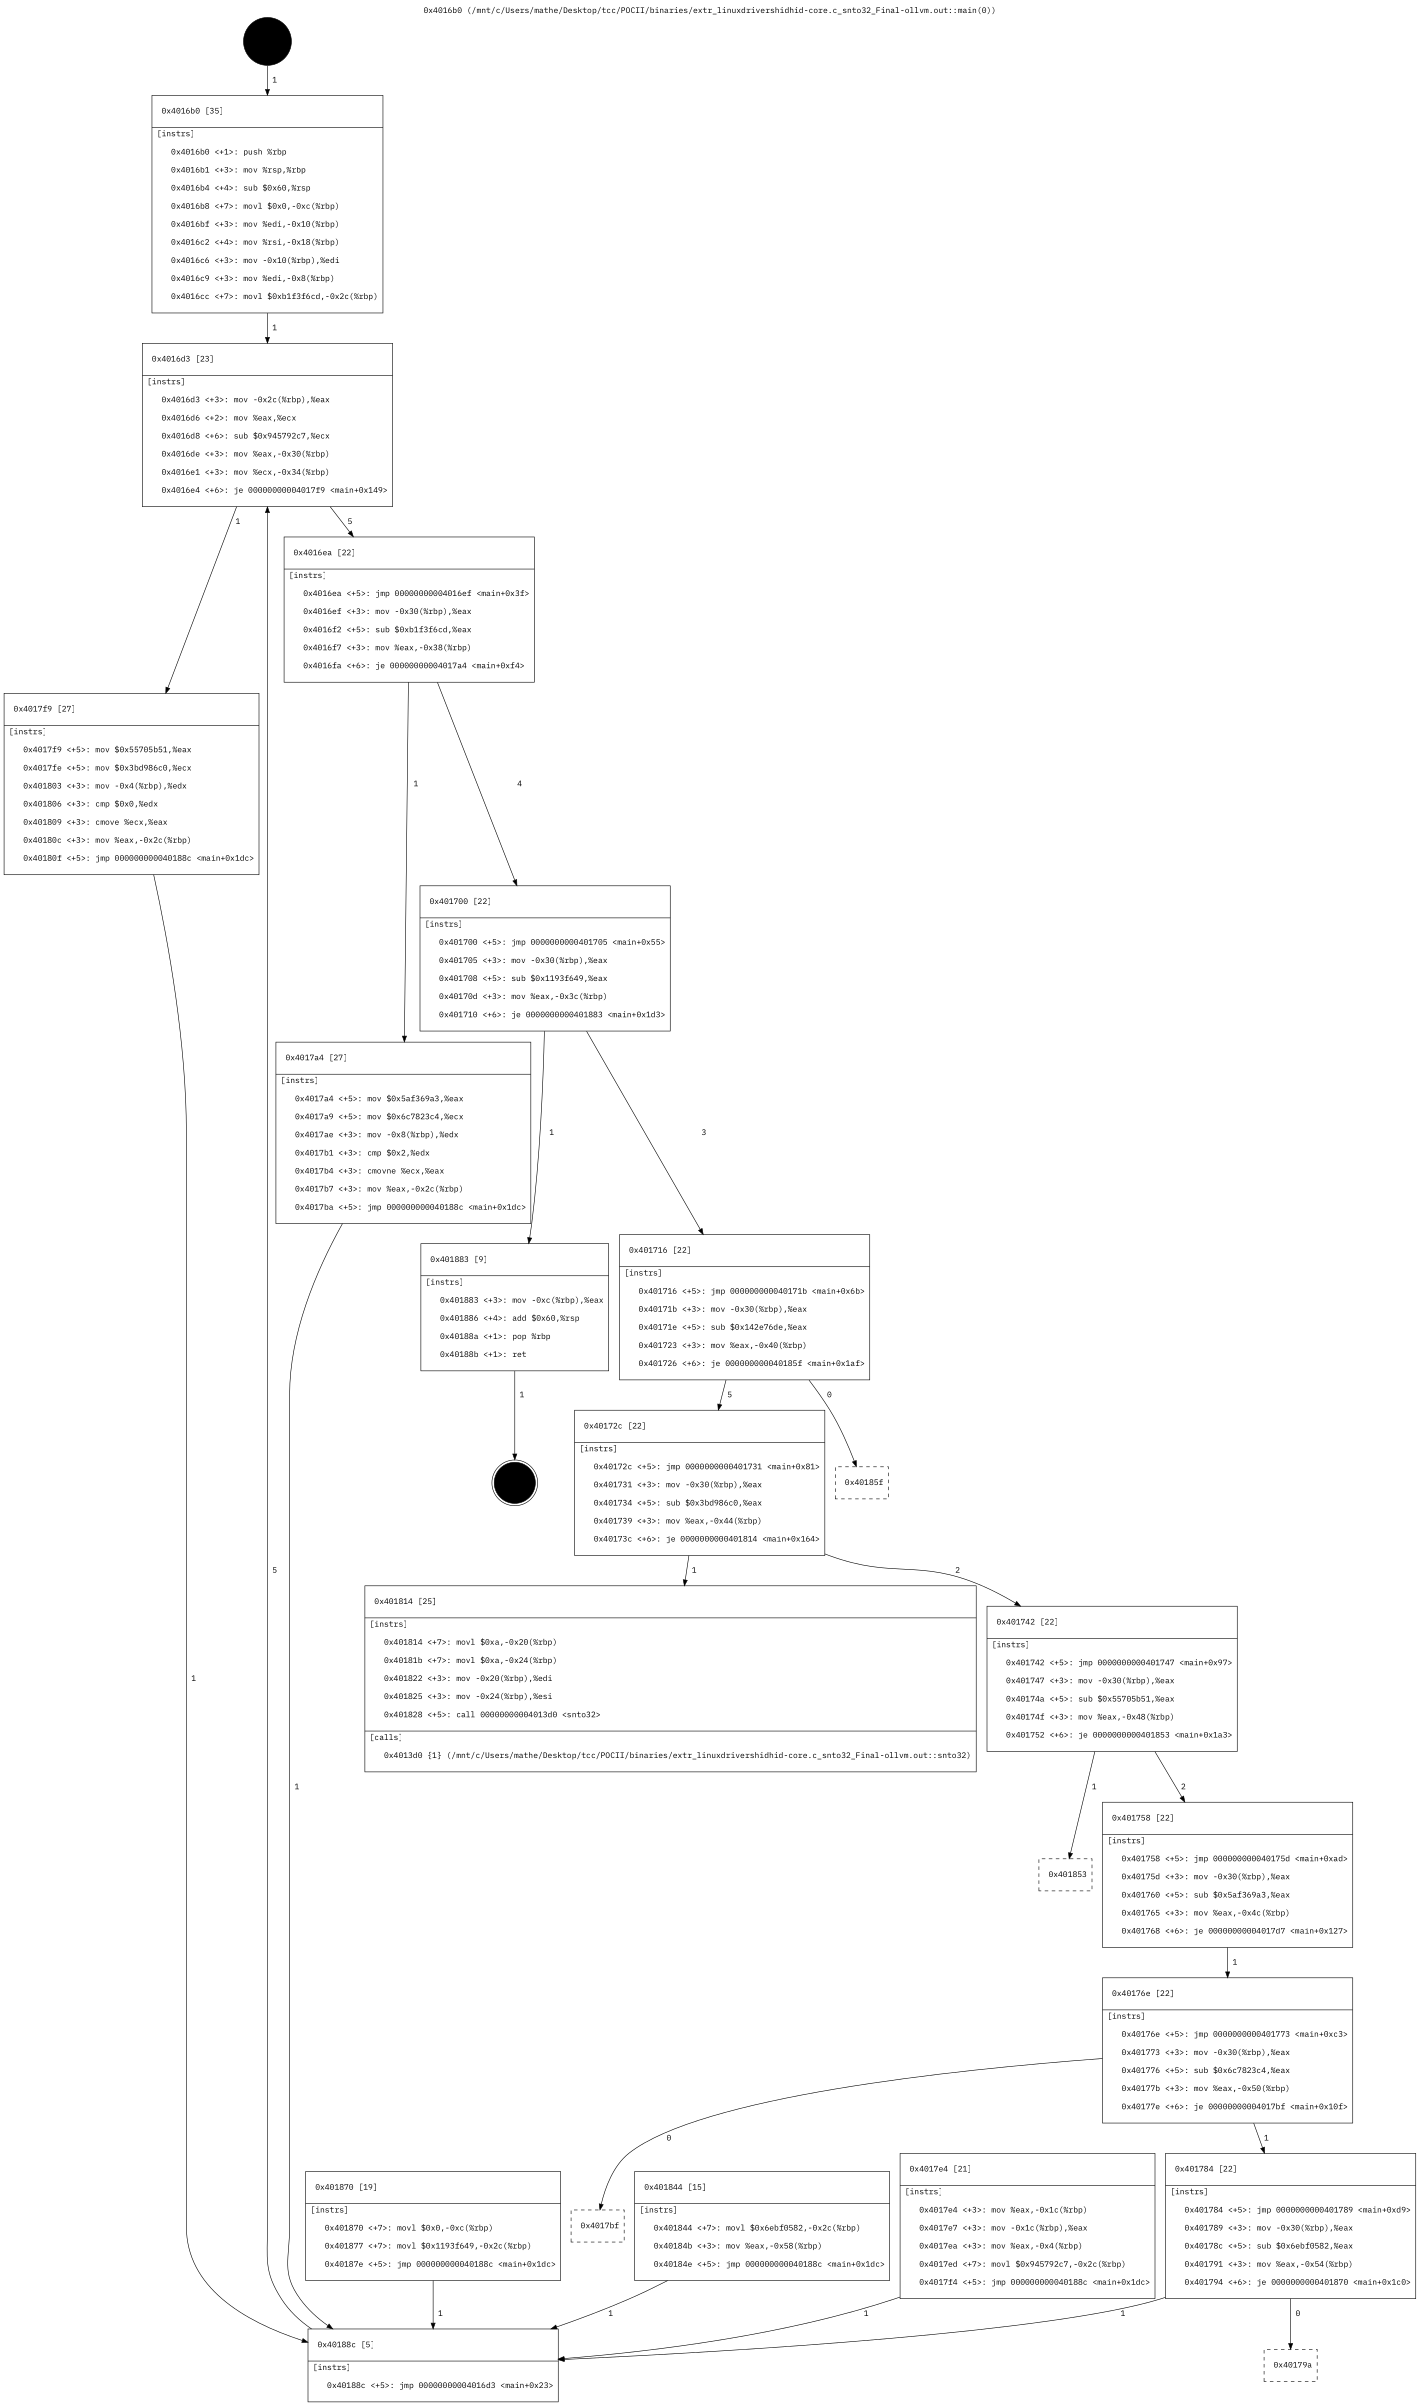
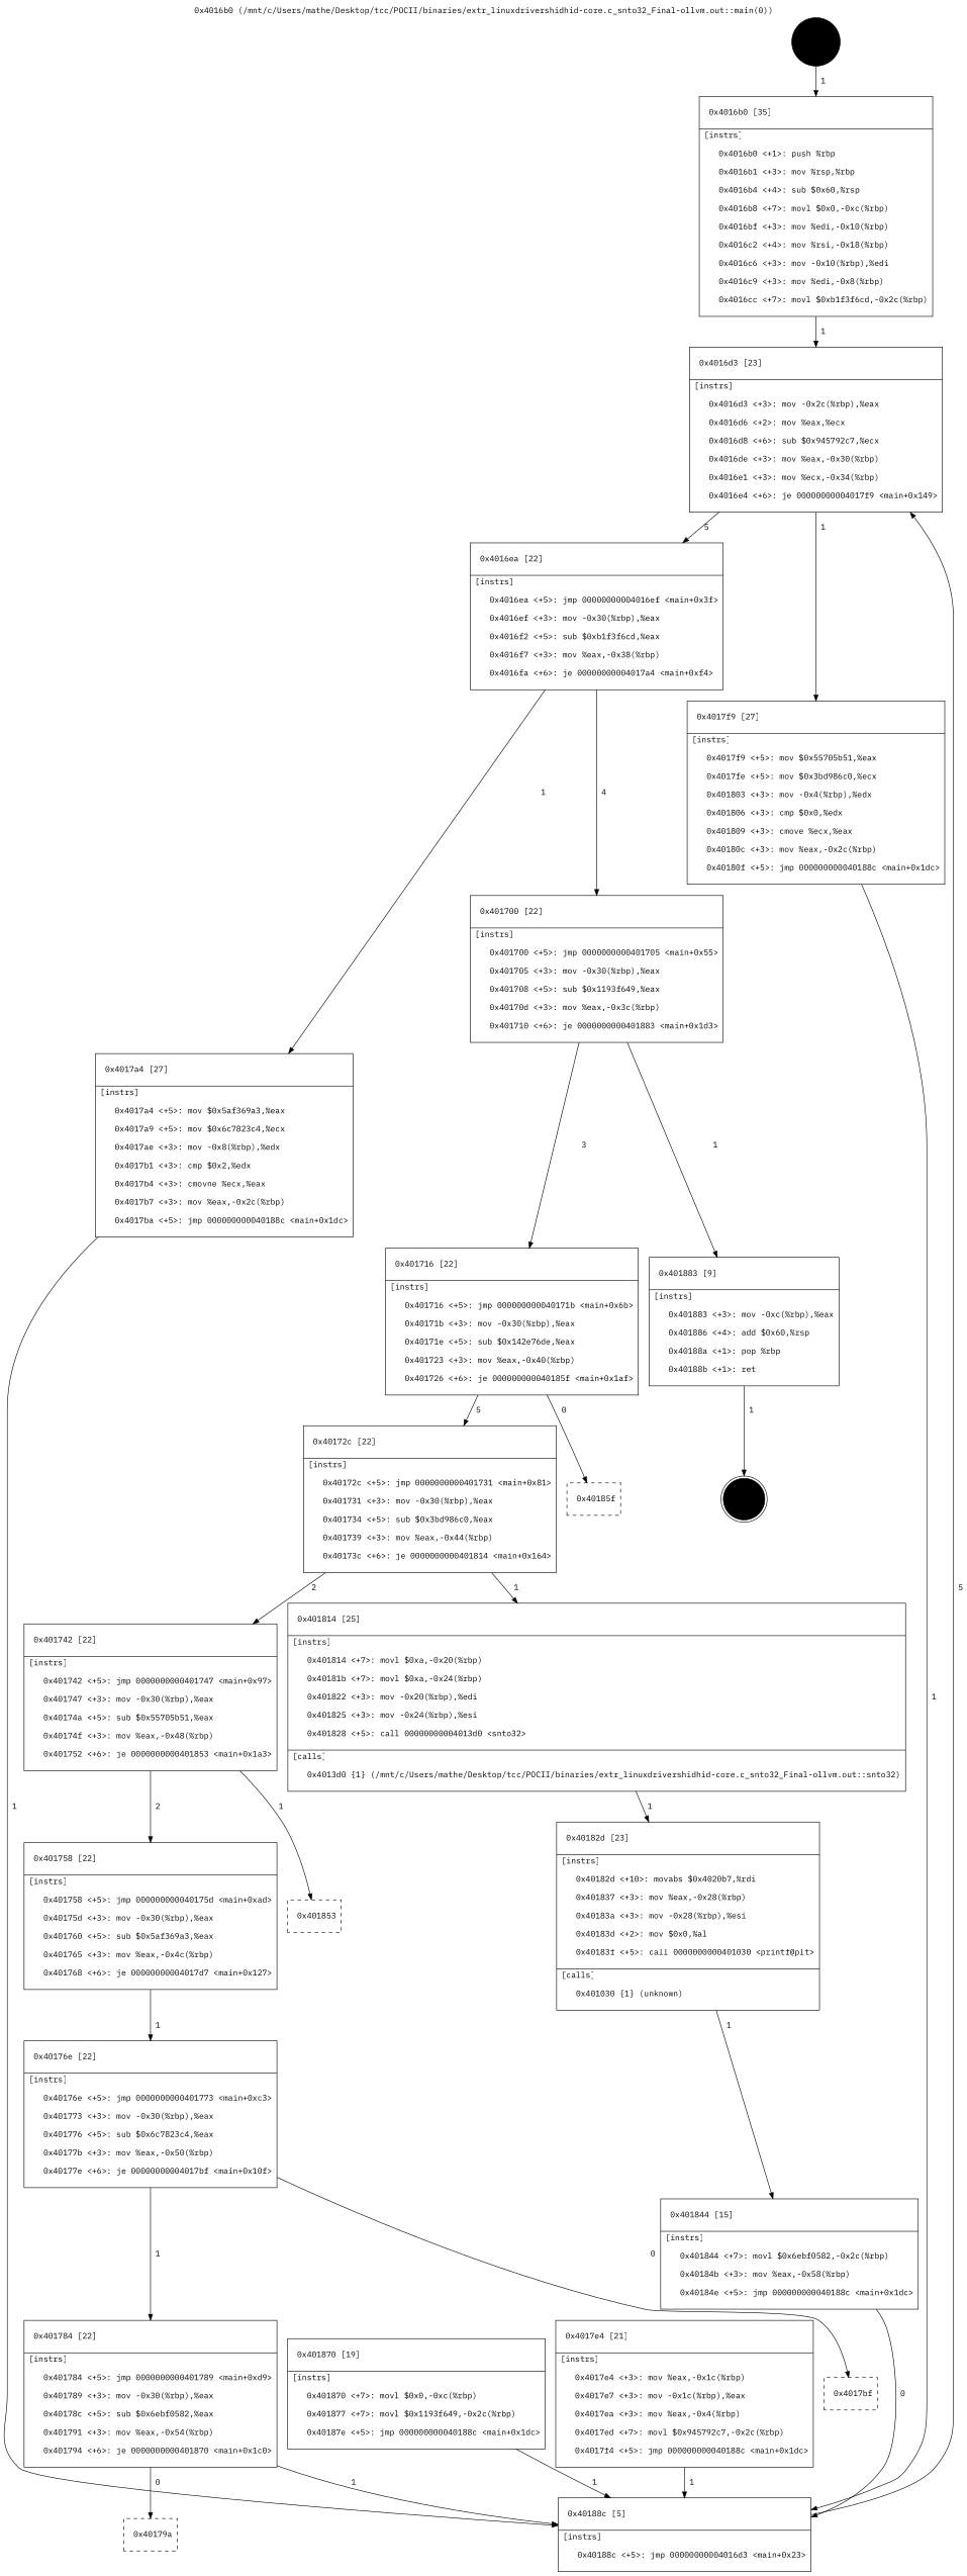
  digraph {
    fontname="IBM Plex Mono"
    label="0x4016b0 (/mnt/c/Users/mathe/Desktop/tcc/POCII/binaries/extr_linuxdrivershidhid-core.c_snto32_Final-ollvm.out::main(0))"
    labelloc=t
    node [fontname="IBM Plex Mono" shape=record]
    edge [fontname="IBM Plex Mono"]
    Entry [fillcolor=black height=0.3 shape=circle style=filled width=0.3]
    n2 [label="{\n     0x4016b0 [35]\l\n     | [instrs]\l\n     &nbsp;&nbsp;0x4016b0 \<+1\>: push %rbp\l\n     &nbsp;&nbsp;0x4016b1 \<+3\>: mov %rsp,%rbp\l\n     &nbsp;&nbsp;0x4016b4 \<+4\>: sub $0x60,%rsp\l\n     &nbsp;&nbsp;0x4016b8 \<+7\>: movl $0x0,-0xc(%rbp)\l\n     &nbsp;&nbsp;0x4016bf \<+3\>: mov %edi,-0x10(%rbp)\l\n     &nbsp;&nbsp;0x4016c2 \<+4\>: mov %rsi,-0x18(%rbp)\l\n     &nbsp;&nbsp;0x4016c6 \<+3\>: mov -0x10(%rbp),%edi\l\n     &nbsp;&nbsp;0x4016c9 \<+3\>: mov %edi,-0x8(%rbp)\l\n     &nbsp;&nbsp;0x4016cc \<+7\>: movl $0xb1f3f6cd,-0x2c(%rbp)\l\n  }"]
    n3 [label="{\n     0x4016d3 [23]\l\n     | [instrs]\l\n     &nbsp;&nbsp;0x4016d3 \<+3\>: mov -0x2c(%rbp),%eax\l\n     &nbsp;&nbsp;0x4016d6 \<+2\>: mov %eax,%ecx\l\n     &nbsp;&nbsp;0x4016d8 \<+6\>: sub $0x945792c7,%ecx\l\n     &nbsp;&nbsp;0x4016de \<+3\>: mov %eax,-0x30(%rbp)\l\n     &nbsp;&nbsp;0x4016e1 \<+3\>: mov %ecx,-0x34(%rbp)\l\n     &nbsp;&nbsp;0x4016e4 \<+6\>: je 00000000004017f9 \<main+0x149\>\l\n  }"]
    n4 [label="{\n     0x4017f9 [27]\l\n     | [instrs]\l\n     &nbsp;&nbsp;0x4017f9 \<+5\>: mov $0x55705b51,%eax\l\n     &nbsp;&nbsp;0x4017fe \<+5\>: mov $0x3bd986c0,%ecx\l\n     &nbsp;&nbsp;0x401803 \<+3\>: mov -0x4(%rbp),%edx\l\n     &nbsp;&nbsp;0x401806 \<+3\>: cmp $0x0,%edx\l\n     &nbsp;&nbsp;0x401809 \<+3\>: cmove %ecx,%eax\l\n     &nbsp;&nbsp;0x40180c \<+3\>: mov %eax,-0x2c(%rbp)\l\n     &nbsp;&nbsp;0x40180f \<+5\>: jmp 000000000040188c \<main+0x1dc\>\l\n  }"]
    n5 [label="{\n     0x4016ea [22]\l\n     | [instrs]\l\n     &nbsp;&nbsp;0x4016ea \<+5\>: jmp 00000000004016ef \<main+0x3f\>\l\n     &nbsp;&nbsp;0x4016ef \<+3\>: mov -0x30(%rbp),%eax\l\n     &nbsp;&nbsp;0x4016f2 \<+5\>: sub $0xb1f3f6cd,%eax\l\n     &nbsp;&nbsp;0x4016f7 \<+3\>: mov %eax,-0x38(%rbp)\l\n     &nbsp;&nbsp;0x4016fa \<+6\>: je 00000000004017a4 \<main+0xf4\>\l\n  }"]
    n6 [label="{\n     0x40188c [5]\l\n     | [instrs]\l\n     &nbsp;&nbsp;0x40188c \<+5\>: jmp 00000000004016d3 \<main+0x23\>\l\n  }"]
    n7 [label="{\n     0x4017a4 [27]\l\n     | [instrs]\l\n     &nbsp;&nbsp;0x4017a4 \<+5\>: mov $0x5af369a3,%eax\l\n     &nbsp;&nbsp;0x4017a9 \<+5\>: mov $0x6c7823c4,%ecx\l\n     &nbsp;&nbsp;0x4017ae \<+3\>: mov -0x8(%rbp),%edx\l\n     &nbsp;&nbsp;0x4017b1 \<+3\>: cmp $0x2,%edx\l\n     &nbsp;&nbsp;0x4017b4 \<+3\>: cmovne %ecx,%eax\l\n     &nbsp;&nbsp;0x4017b7 \<+3\>: mov %eax,-0x2c(%rbp)\l\n     &nbsp;&nbsp;0x4017ba \<+5\>: jmp 000000000040188c \<main+0x1dc\>\l\n  }"]
    n8 [label="{\n     0x401700 [22]\l\n     | [instrs]\l\n     &nbsp;&nbsp;0x401700 \<+5\>: jmp 0000000000401705 \<main+0x55\>\l\n     &nbsp;&nbsp;0x401705 \<+3\>: mov -0x30(%rbp),%eax\l\n     &nbsp;&nbsp;0x401708 \<+5\>: sub $0x1193f649,%eax\l\n     &nbsp;&nbsp;0x40170d \<+3\>: mov %eax,-0x3c(%rbp)\l\n     &nbsp;&nbsp;0x401710 \<+6\>: je 0000000000401883 \<main+0x1d3\>\l\n  }"]
    n9 [label="{\n     0x401883 [9]\l\n     | [instrs]\l\n     &nbsp;&nbsp;0x401883 \<+3\>: mov -0xc(%rbp),%eax\l\n     &nbsp;&nbsp;0x401886 \<+4\>: add $0x60,%rsp\l\n     &nbsp;&nbsp;0x40188a \<+1\>: pop %rbp\l\n     &nbsp;&nbsp;0x40188b \<+1\>: ret\l\n  }"]
    n10 [label="{\n     0x401716 [22]\l\n     | [instrs]\l\n     &nbsp;&nbsp;0x401716 \<+5\>: jmp 000000000040171b \<main+0x6b\>\l\n     &nbsp;&nbsp;0x40171b \<+3\>: mov -0x30(%rbp),%eax\l\n     &nbsp;&nbsp;0x40171e \<+5\>: sub $0x142e76de,%eax\l\n     &nbsp;&nbsp;0x401723 \<+3\>: mov %eax,-0x40(%rbp)\l\n     &nbsp;&nbsp;0x401726 \<+6\>: je 000000000040185f \<main+0x1af\>\l\n  }"]
    Exit [fillcolor=black height=0.3 peripheries=2 shape=circle style=filled width=0.3]
    n12 [label="{\n     0x40185f\l\n  }" style=dashed]
    n13 [label="{\n     0x40172c [22]\l\n     | [instrs]\l\n     &nbsp;&nbsp;0x40172c \<+5\>: jmp 0000000000401731 \<main+0x81\>\l\n     &nbsp;&nbsp;0x401731 \<+3\>: mov -0x30(%rbp),%eax\l\n     &nbsp;&nbsp;0x401734 \<+5\>: sub $0x3bd986c0,%eax\l\n     &nbsp;&nbsp;0x401739 \<+3\>: mov %eax,-0x44(%rbp)\l\n     &nbsp;&nbsp;0x40173c \<+6\>: je 0000000000401814 \<main+0x164\>\l\n  }"]
    n14 [label="{\n     0x40179a\l\n  }" style=dashed]
    n15 [label="{\n     0x401814 [25]\l\n     | [instrs]\l\n     &nbsp;&nbsp;0x401814 \<+7\>: movl $0xa,-0x20(%rbp)\l\n     &nbsp;&nbsp;0x40181b \<+7\>: movl $0xa,-0x24(%rbp)\l\n     &nbsp;&nbsp;0x401822 \<+3\>: mov -0x20(%rbp),%edi\l\n     &nbsp;&nbsp;0x401825 \<+3\>: mov -0x24(%rbp),%esi\l\n     &nbsp;&nbsp;0x401828 \<+5\>: call 00000000004013d0 \<snto32\>\l\n     | [calls]\l\n     &nbsp;&nbsp;0x4013d0 \{1\} (/mnt/c/Users/mathe/Desktop/tcc/POCII/binaries/extr_linuxdrivershidhid-core.c_snto32_Final-ollvm.out::snto32)\l\n  }"]
    n16 [label="{\n     0x401742 [22]\l\n     | [instrs]\l\n     &nbsp;&nbsp;0x401742 \<+5\>: jmp 0000000000401747 \<main+0x97\>\l\n     &nbsp;&nbsp;0x401747 \<+3\>: mov -0x30(%rbp),%eax\l\n     &nbsp;&nbsp;0x40174a \<+5\>: sub $0x55705b51,%eax\l\n     &nbsp;&nbsp;0x40174f \<+3\>: mov %eax,-0x48(%rbp)\l\n     &nbsp;&nbsp;0x401752 \<+6\>: je 0000000000401853 \<main+0x1a3\>\l\n  }"]
    n17 [label="{\n     0x401870 [19]\l\n     | [instrs]\l\n     &nbsp;&nbsp;0x401870 \<+7\>: movl $0x0,-0xc(%rbp)\l\n     &nbsp;&nbsp;0x401877 \<+7\>: movl $0x1193f649,-0x2c(%rbp)\l\n     &nbsp;&nbsp;0x40187e \<+5\>: jmp 000000000040188c \<main+0x1dc\>\l\n  }"]
+   n18 [label="{\n     0x40182d [23]\l\n     | [instrs]\l\n     &nbsp;&nbsp;0x40182d \<+10\>: movabs $0x4020b7,%rdi\l\n     &nbsp;&nbsp;0x401837 \<+3\>: mov %eax,-0x28(%rbp)\l\n     &nbsp;&nbsp;0x40183a \<+3\>: mov -0x28(%rbp),%esi\l\n     &nbsp;&nbsp;0x40183d \<+2\>: mov $0x0,%al\l\n     &nbsp;&nbsp;0x40183f \<+5\>: call 0000000000401030 \<printf@plt\>\l\n     | [calls]\l\n     &nbsp;&nbsp;0x401030 \{1\} (unknown)\l\n  }"]
    n19 [label="{\n     0x401853\l\n  }" style=dashed]
    n20 [label="{\n     0x401758 [22]\l\n     | [instrs]\l\n     &nbsp;&nbsp;0x401758 \<+5\>: jmp 000000000040175d \<main+0xad\>\l\n     &nbsp;&nbsp;0x40175d \<+3\>: mov -0x30(%rbp),%eax\l\n     &nbsp;&nbsp;0x401760 \<+5\>: sub $0x5af369a3,%eax\l\n     &nbsp;&nbsp;0x401765 \<+3\>: mov %eax,-0x4c(%rbp)\l\n     &nbsp;&nbsp;0x401768 \<+6\>: je 00000000004017d7 \<main+0x127\>\l\n  }"]
    n21 [label="{\n     0x401784 [22]\l\n     | [instrs]\l\n     &nbsp;&nbsp;0x401784 \<+5\>: jmp 0000000000401789 \<main+0xd9\>\l\n     &nbsp;&nbsp;0x401789 \<+3\>: mov -0x30(%rbp),%eax\l\n     &nbsp;&nbsp;0x40178c \<+5\>: sub $0x6ebf0582,%eax\l\n     &nbsp;&nbsp;0x401791 \<+3\>: mov %eax,-0x54(%rbp)\l\n     &nbsp;&nbsp;0x401794 \<+6\>: je 0000000000401870 \<main+0x1c0\>\l\n  }"]
    n22 [label="{\n     0x401844 [15]\l\n     | [instrs]\l\n     &nbsp;&nbsp;0x401844 \<+7\>: movl $0x6ebf0582,-0x2c(%rbp)\l\n     &nbsp;&nbsp;0x40184b \<+3\>: mov %eax,-0x58(%rbp)\l\n     &nbsp;&nbsp;0x40184e \<+5\>: jmp 000000000040188c \<main+0x1dc\>\l\n  }"]
    n23 [label="{\n     0x40176e [22]\l\n     | [instrs]\l\n     &nbsp;&nbsp;0x40176e \<+5\>: jmp 0000000000401773 \<main+0xc3\>\l\n     &nbsp;&nbsp;0x401773 \<+3\>: mov -0x30(%rbp),%eax\l\n     &nbsp;&nbsp;0x401776 \<+5\>: sub $0x6c7823c4,%eax\l\n     &nbsp;&nbsp;0x40177b \<+3\>: mov %eax,-0x50(%rbp)\l\n     &nbsp;&nbsp;0x40177e \<+6\>: je 00000000004017bf \<main+0x10f\>\l\n  }"]
    n24 [label="{\n     0x4017bf\l\n  }" style=dashed]
    n25 [label="{\n     0x4017e4 [21]\l\n     | [instrs]\l\n     &nbsp;&nbsp;0x4017e4 \<+3\>: mov %eax,-0x1c(%rbp)\l\n     &nbsp;&nbsp;0x4017e7 \<+3\>: mov -0x1c(%rbp),%eax\l\n     &nbsp;&nbsp;0x4017ea \<+3\>: mov %eax,-0x4(%rbp)\l\n     &nbsp;&nbsp;0x4017ed \<+7\>: movl $0x945792c7,-0x2c(%rbp)\l\n     &nbsp;&nbsp;0x4017f4 \<+5\>: jmp 000000000040188c \<main+0x1dc\>\l\n  }"]
    Entry -> n2 [label=" 1"]
    n2 -> n3 [label=" 1"]
    n3 -> n4 [label=" 1"]
    n3 -> n5 [label=" 5"]
    n4 -> n6 [label=" 1"]
    n5 -> n7 [label=" 1"]
    n5 -> n8 [label=" 4"]
    n6 -> n3 [label=" 5"]
    n7 -> n6 [label=" 1"]
    n8 -> n9 [label=" 1"]
    n8 -> n10 [label=" 3"]
    n9 -> Exit [label=" 1"]
    n10 -> n12 [label=" 0"]
    n10 -> n13 [label=" 5"]
    n13 -> n15 [label=" 1"]
    n13 -> n16 [label=" 2"]
+   n15 -> n18 [label=" 1"]
    n16 -> n19 [label=" 1"]
    n16 -> n20 [label=" 2"]
    n17 -> n6 [label=" 1"]
+   n18 -> n22 [label=" 1"]
    n20 -> n23 [label=" 1"]
    n21 -> n6 [label=" 1"]
    n21 -> n14 [label=" 0"]
-   n22 -> n6 [label=" 1"]
+   n22 -> n6 [label=" 0"]
    n23 -> n21 [label=" 1"]
    n23 -> n24 [label=" 0"]
    n25 -> n6 [label=" 1"]
  }
